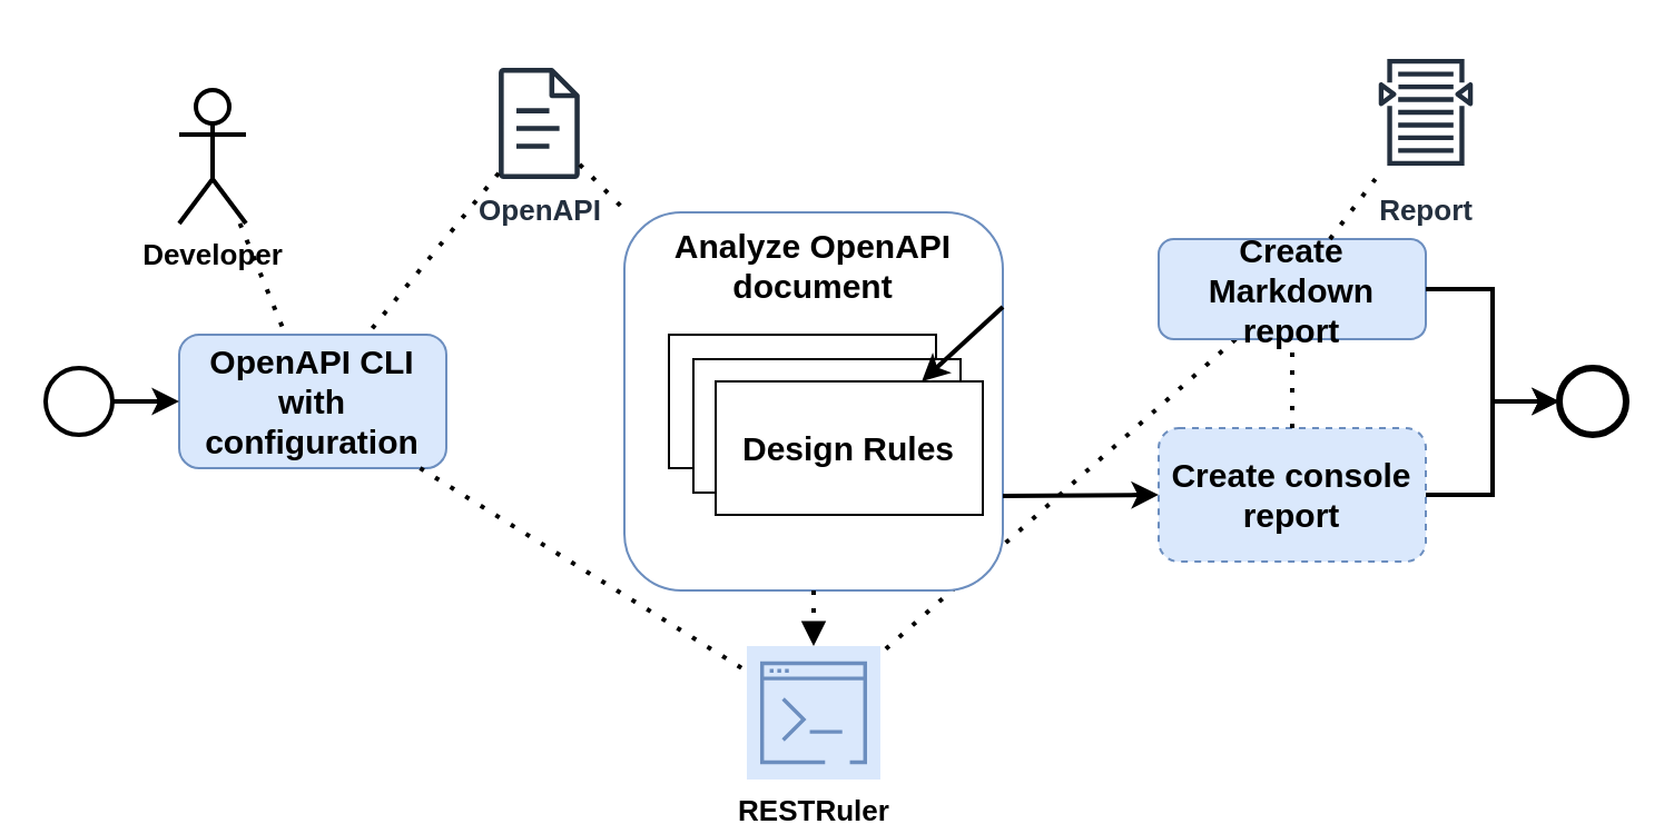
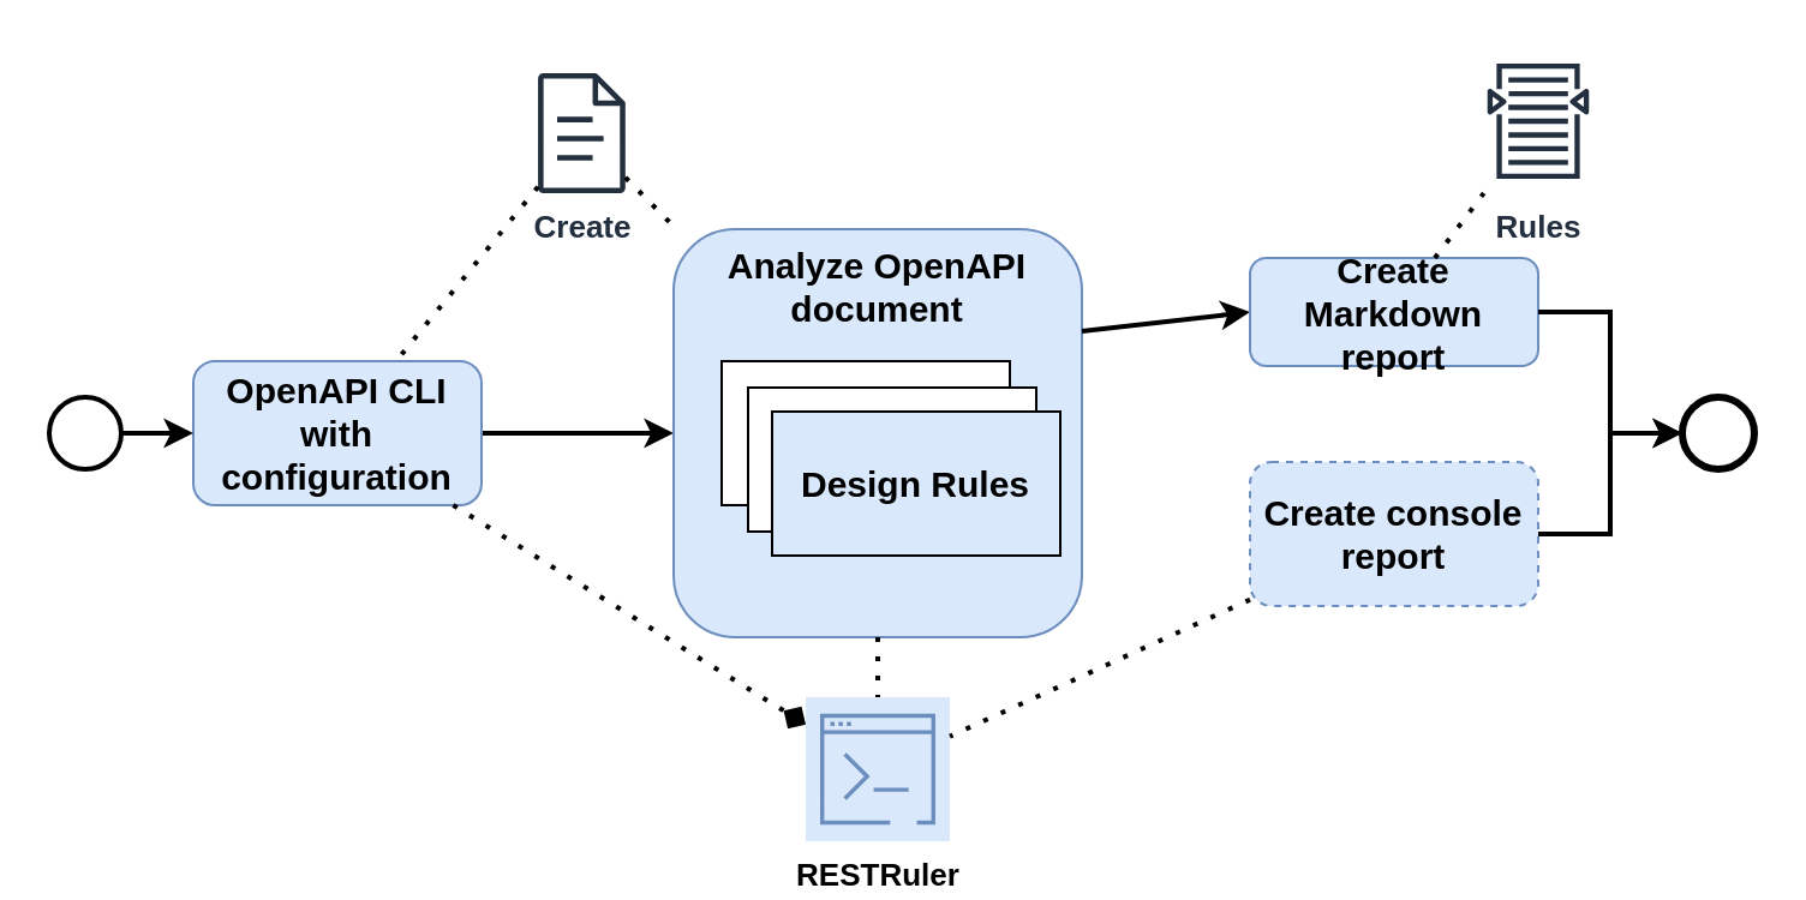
  <mxCell id="0" />
  <mxCell id="1" parent="0" />
- <mxCell id="2" value="" style="endArrow=none;dashed=1;html=1;dashPattern=1 3;strokeWidth=2;rounded=0;" edge="1" parent="1" source="11" target="16"><mxGeometry width="50" height="50" relative="1" as="geometry"><mxPoint x="208" y="230" as="sourcePoint" /><mxPoint x="355" y="321" as="targetPoint" /></mxGeometry></mxCell>
+ <mxCell id="3" value="" style="edgeStyle=orthogonalEdgeStyle;rounded=0;orthogonalLoop=1;jettySize=auto;html=1;strokeWidth=2;" edge="1" parent="1" source="4" target="5"><mxGeometry relative="1" as="geometry" /></mxCell>
  <mxCell id="4" value="&lt;b&gt;&lt;font style=&quot;font-size: 15px;&quot;&gt;OpenAPI CLI with configuration&lt;/font&gt;&lt;/b&gt;" style="rounded=1;whiteSpace=wrap;html=1;fillColor=#dae8fc;strokeColor=#6c8ebf;" vertex="1" parent="1"><mxGeometry x="80" y="150" width="120" height="60" as="geometry" /></mxCell>
- <mxCell id="5" value="&lt;b&gt;&lt;font style=&quot;font-size: 15px;&quot;&gt;Analyze OpenAPI document&lt;/font&gt;&lt;/b&gt;" style="whiteSpace=wrap;html=1;fillColor=#ffffff;strokeColor=#6c8ebf;rounded=1;verticalAlign=top;" vertex="1" parent="1"><mxGeometry x="280" y="95" width="170" height="170" as="geometry" /></mxCell>
+ <mxCell id="5" value="&lt;b&gt;&lt;font style=&quot;font-size: 15px;&quot;&gt;Analyze OpenAPI document&lt;/font&gt;&lt;/b&gt;" style="whiteSpace=wrap;html=1;fillColor=#dae8fc;strokeColor=#6c8ebf;rounded=1;verticalAlign=top;" vertex="1" parent="1"><mxGeometry x="280" y="95" width="170" height="170" as="geometry" /></mxCell>
  <mxCell id="6" value="" style="group" vertex="1" connectable="0" parent="1"><mxGeometry x="300" y="150" width="141" height="81" as="geometry" /></mxCell>
  <mxCell id="7" value="" style="rounded=0;whiteSpace=wrap;html=1;" vertex="1" parent="6"><mxGeometry width="120" height="60" as="geometry" /></mxCell>
  <mxCell id="8" value="" style="rounded=0;whiteSpace=wrap;html=1;" vertex="1" parent="6"><mxGeometry x="11" y="11" width="120" height="60" as="geometry" /></mxCell>
- <mxCell id="9" value="&lt;b&gt;&lt;font style=&quot;font-size: 15px;&quot;&gt;Design Rules&lt;/font&gt;&lt;/b&gt;" style="rounded=0;whiteSpace=wrap;html=1;" vertex="1" parent="6"><mxGeometry x="21" y="21" width="120" height="60" as="geometry" /></mxCell>
- <mxCell id="10" value="" style="rounded=0;orthogonalLoop=1;jettySize=auto;html=1;strokeWidth=2;exitX=1;exitY=0.25;exitDx=0;exitDy=0;" edge="1" parent="1" source="5" target="9"><mxGeometry relative="1" as="geometry"><mxPoint x="210" y="190" as="sourcePoint" /><mxPoint x="290" y="190" as="targetPoint" /></mxGeometry></mxCell>
+ <mxCell id="9" value="&lt;b&gt;&lt;font style=&quot;font-size: 15px;&quot;&gt;Design Rules&lt;/font&gt;&lt;/b&gt;" style="rounded=0;whiteSpace=wrap;html=1;fillColor=#dae8fc;" vertex="1" parent="6"><mxGeometry x="21" y="21" width="120" height="60" as="geometry" /></mxCell>
+ <mxCell id="10" value="" style="rounded=0;orthogonalLoop=1;jettySize=auto;html=1;strokeWidth=2;exitX=1;exitY=0.25;exitDx=0;exitDy=0;entryX=0;entryY=0.5;entryDx=0;entryDy=0;" edge="1" parent="1" source="5" target="11"><mxGeometry relative="1" as="geometry"><mxPoint x="210" y="190" as="sourcePoint" /><mxPoint x="290" y="190" as="targetPoint" /></mxGeometry></mxCell>
  <mxCell id="11" value="&lt;b&gt;&lt;font style=&quot;font-size: 15px;&quot;&gt;Create Markdown report&lt;/font&gt;&lt;/b&gt;" style="rounded=1;whiteSpace=wrap;html=1;fillColor=#dae8fc;strokeColor=#6c8ebf;" vertex="1" parent="1"><mxGeometry x="520" y="107" width="120" height="45" as="geometry" /></mxCell>
- <mxCell id="12" value="&lt;b&gt;&lt;font style=&quot;font-size: 13px;&quot;&gt;Developer&lt;/font&gt;&lt;/b&gt;" style="shape=umlActor;verticalLabelPosition=bottom;verticalAlign=top;html=1;outlineConnect=0;strokeWidth=2;" vertex="1" parent="1"><mxGeometry x="80" y="40" width="30" height="60" as="geometry" /></mxCell>
- <mxCell id="13" value="" style="endArrow=none;dashed=1;html=1;dashPattern=1 3;strokeWidth=2;rounded=0;" edge="1" parent="1" source="12" target="4"><mxGeometry width="50" height="50" relative="1" as="geometry"><mxPoint x="80" y="360" as="sourcePoint" /><mxPoint x="130" y="310" as="targetPoint" /></mxGeometry></mxCell>
- <mxCell id="14" value="&lt;b&gt;&lt;font style=&quot;font-size: 13px;&quot;&gt;OpenAPI&lt;/font&gt;&lt;/b&gt;" style="sketch=0;outlineConnect=0;fontColor=#232F3E;gradientColor=none;fillColor=#232F3D;strokeColor=none;dashed=0;verticalLabelPosition=bottom;verticalAlign=top;align=center;html=1;fontSize=12;fontStyle=0;aspect=fixed;pointerEvents=1;shape=mxgraph.aws4.document;" vertex="1" parent="1"><mxGeometry x="223.44" y="30" width="36.56" height="50" as="geometry" /></mxCell>
+ <mxCell id="14" value="&lt;b&gt;&lt;font style=&quot;font-size: 13px;&quot;&gt;Create&lt;/font&gt;&lt;/b&gt;" style="sketch=0;outlineConnect=0;fontColor=#232F3E;gradientColor=none;fillColor=#232F3D;strokeColor=none;dashed=0;verticalLabelPosition=bottom;verticalAlign=top;align=center;html=1;fontSize=12;fontStyle=0;aspect=fixed;pointerEvents=1;shape=mxgraph.aws4.document;" vertex="1" parent="1"><mxGeometry x="223.44" y="30" width="36.56" height="50" as="geometry" /></mxCell>
  <mxCell id="15" value="" style="endArrow=none;dashed=1;html=1;dashPattern=1 3;strokeWidth=2;rounded=0;" edge="1" parent="1" source="14" target="4"><mxGeometry width="50" height="50" relative="1" as="geometry"><mxPoint x="117" y="110" as="sourcePoint" /><mxPoint x="138" y="160" as="targetPoint" /></mxGeometry></mxCell>
  <mxCell id="16" value="&lt;b&gt;&lt;font style=&quot;font-size: 13px;&quot;&gt;RESTRuler&lt;/font&gt;&lt;/b&gt;" style="sketch=0;points=[[0,0,0],[0.25,0,0],[0.5,0,0],[0.75,0,0],[1,0,0],[0,1,0],[0.25,1,0],[0.5,1,0],[0.75,1,0],[1,1,0],[0,0.25,0],[0,0.5,0],[0,0.75,0],[1,0.25,0],[1,0.5,0],[1,0.75,0]];outlineConnect=0;gradientDirection=north;fillColor=#dae8fc;strokeColor=#6c8ebf;dashed=0;verticalLabelPosition=bottom;verticalAlign=top;align=center;html=1;fontSize=12;fontStyle=0;aspect=fixed;shape=mxgraph.aws4.resourceIcon;resIcon=mxgraph.aws4.command_line_interface;" vertex="1" parent="1"><mxGeometry x="335" y="290" width="60" height="60" as="geometry" /></mxCell>
- <mxCell id="17" value="" style="endArrow=none;dashed=1;html=1;dashPattern=1 3;strokeWidth=2;rounded=0;" edge="1" parent="1" source="4" target="16"><mxGeometry width="50" height="50" relative="1" as="geometry"><mxPoint x="117" y="110" as="sourcePoint" /><mxPoint x="138" y="160" as="targetPoint" /></mxGeometry></mxCell>
- <mxCell id="18" value="" style="endArrow=block;dashed=1;html=1;dashPattern=1 3;strokeWidth=2;rounded=0;" edge="1" parent="1" source="5" target="16"><mxGeometry width="50" height="50" relative="1" as="geometry"><mxPoint x="127" y="120" as="sourcePoint" /><mxPoint x="148" y="170" as="targetPoint" /></mxGeometry></mxCell>
+ <mxCell id="17" value="" style="endArrow=diamond;dashed=1;html=1;dashPattern=1 3;strokeWidth=2;rounded=0;" edge="1" parent="1" source="4" target="16"><mxGeometry width="50" height="50" relative="1" as="geometry"><mxPoint x="117" y="110" as="sourcePoint" /><mxPoint x="138" y="160" as="targetPoint" /></mxGeometry></mxCell>
+ <mxCell id="18" value="" style="endArrow=none;dashed=1;html=1;dashPattern=1 3;strokeWidth=2;rounded=0;" edge="1" parent="1" source="5" target="16"><mxGeometry width="50" height="50" relative="1" as="geometry"><mxPoint x="127" y="120" as="sourcePoint" /><mxPoint x="148" y="170" as="targetPoint" /></mxGeometry></mxCell>
  <mxCell id="19" value="" style="endArrow=none;dashed=1;html=1;dashPattern=1 3;strokeWidth=2;rounded=0;" edge="1" parent="1" source="14" target="5"><mxGeometry width="50" height="50" relative="1" as="geometry"><mxPoint x="222" y="90" as="sourcePoint" /><mxPoint x="172" y="160" as="targetPoint" /></mxGeometry></mxCell>
- <mxCell id="20" value="" style="rounded=0;orthogonalLoop=1;jettySize=auto;html=1;strokeWidth=2;exitX=1;exitY=0.75;exitDx=0;exitDy=0;entryX=0;entryY=0.5;entryDx=0;entryDy=0;" edge="1" parent="1" target="21" source="5"><mxGeometry relative="1" as="geometry"><mxPoint x="450" y="221" as="sourcePoint" /><mxPoint x="290" y="273" as="targetPoint" /></mxGeometry></mxCell>
  <mxCell id="21" value="&lt;b&gt;&lt;font style=&quot;font-size: 15px;&quot;&gt;Create console report&lt;/font&gt;&lt;/b&gt;" style="rounded=1;whiteSpace=wrap;html=1;fillColor=#dae8fc;strokeColor=#6c8ebf;dashed=1;" vertex="1" parent="1"><mxGeometry x="520" y="192" width="120" height="60" as="geometry" /></mxCell>
- <mxCell id="22" value="" style="endArrow=none;dashed=1;html=1;dashPattern=1 3;strokeWidth=2;rounded=0;" edge="1" parent="1" source="21" target="11"><mxGeometry width="50" height="50" relative="1" as="geometry"><mxPoint x="198" y="220" as="sourcePoint" /><mxPoint x="345" y="311" as="targetPoint" /></mxGeometry></mxCell>
- <mxCell id="23" value="&lt;b&gt;&lt;font style=&quot;font-size: 13px;&quot;&gt;Report&lt;/font&gt;&lt;/b&gt;" style="sketch=0;outlineConnect=0;fontColor=#232F3E;gradientColor=none;strokeColor=#232F3E;fillColor=#ffffff;dashed=0;verticalLabelPosition=bottom;verticalAlign=top;align=center;html=1;fontSize=12;fontStyle=0;aspect=fixed;shape=mxgraph.aws4.resourceIcon;resIcon=mxgraph.aws4.search_documents;" vertex="1" parent="1"><mxGeometry x="610" y="20" width="60" height="60" as="geometry" /></mxCell>
+ <mxCell id="22" value="" style="endArrow=none;dashed=1;html=1;dashPattern=1 3;strokeWidth=2;rounded=0;" edge="1" parent="1" source="21" target="16"><mxGeometry width="50" height="50" relative="1" as="geometry"><mxPoint x="198" y="220" as="sourcePoint" /><mxPoint x="345" y="311" as="targetPoint" /></mxGeometry></mxCell>
+ <mxCell id="23" value="&lt;b&gt;&lt;font style=&quot;font-size: 13px;&quot;&gt;Rules&lt;/font&gt;&lt;/b&gt;" style="sketch=0;outlineConnect=0;fontColor=#232F3E;gradientColor=none;strokeColor=#232F3E;fillColor=#ffffff;dashed=0;verticalLabelPosition=bottom;verticalAlign=top;align=center;html=1;fontSize=12;fontStyle=0;aspect=fixed;shape=mxgraph.aws4.resourceIcon;resIcon=mxgraph.aws4.search_documents;" vertex="1" parent="1"><mxGeometry x="610" y="20" width="60" height="60" as="geometry" /></mxCell>
  <mxCell id="24" value="" style="endArrow=none;dashed=1;html=1;dashPattern=1 3;strokeWidth=2;rounded=0;" edge="1" parent="1" source="11" target="23"><mxGeometry width="50" height="50" relative="1" as="geometry"><mxPoint x="530" y="259" as="sourcePoint" /><mxPoint x="405" y="316" as="targetPoint" /></mxGeometry></mxCell>
  <mxCell id="25" value="" style="rounded=0;orthogonalLoop=1;jettySize=auto;html=1;strokeWidth=2;exitX=1;exitY=0.5;exitDx=0;exitDy=0;entryX=0;entryY=0.5;entryDx=0;entryDy=0;edgeStyle=orthogonalEdgeStyle;entryPerimeter=0;" edge="1" parent="1" source="11" target="28"><mxGeometry relative="1" as="geometry"><mxPoint x="650" y="167" as="sourcePoint" /><mxPoint x="760" y="197" as="targetPoint" /></mxGeometry></mxCell>
  <mxCell id="26" value="" style="strokeWidth=2;html=1;shape=mxgraph.flowchart.start_2;whiteSpace=wrap;aspect=fixed;" vertex="1" parent="1"><mxGeometry x="20" y="165" width="30" height="30" as="geometry" /></mxCell>
  <mxCell id="27" value="" style="edgeStyle=orthogonalEdgeStyle;rounded=0;orthogonalLoop=1;jettySize=auto;html=1;strokeWidth=2;" edge="1" parent="1" source="26" target="4"><mxGeometry relative="1" as="geometry"><mxPoint x="210" y="190" as="sourcePoint" /><mxPoint x="290" y="190" as="targetPoint" /></mxGeometry></mxCell>
  <mxCell id="28" value="" style="points=[[0.145,0.145,0],[0.5,0,0],[0.855,0.145,0],[1,0.5,0],[0.855,0.855,0],[0.5,1,0],[0.145,0.855,0],[0,0.5,0]];shape=mxgraph.bpmn.event;html=1;verticalLabelPosition=bottom;labelBackgroundColor=#ffffff;verticalAlign=top;align=center;perimeter=ellipsePerimeter;outlineConnect=0;aspect=fixed;outline=end;symbol=terminate2;" vertex="1" parent="1"><mxGeometry x="700" y="165" width="30" height="30" as="geometry" /></mxCell>
  <mxCell id="29" value="" style="rounded=0;orthogonalLoop=1;jettySize=auto;html=1;strokeWidth=2;exitX=1;exitY=0.5;exitDx=0;exitDy=0;entryX=0;entryY=0.5;entryDx=0;entryDy=0;edgeStyle=orthogonalEdgeStyle;entryPerimeter=0;" edge="1" parent="1" source="21" target="28"><mxGeometry relative="1" as="geometry"><mxPoint x="650" y="147" as="sourcePoint" /><mxPoint x="710" y="190" as="targetPoint" /></mxGeometry></mxCell>
